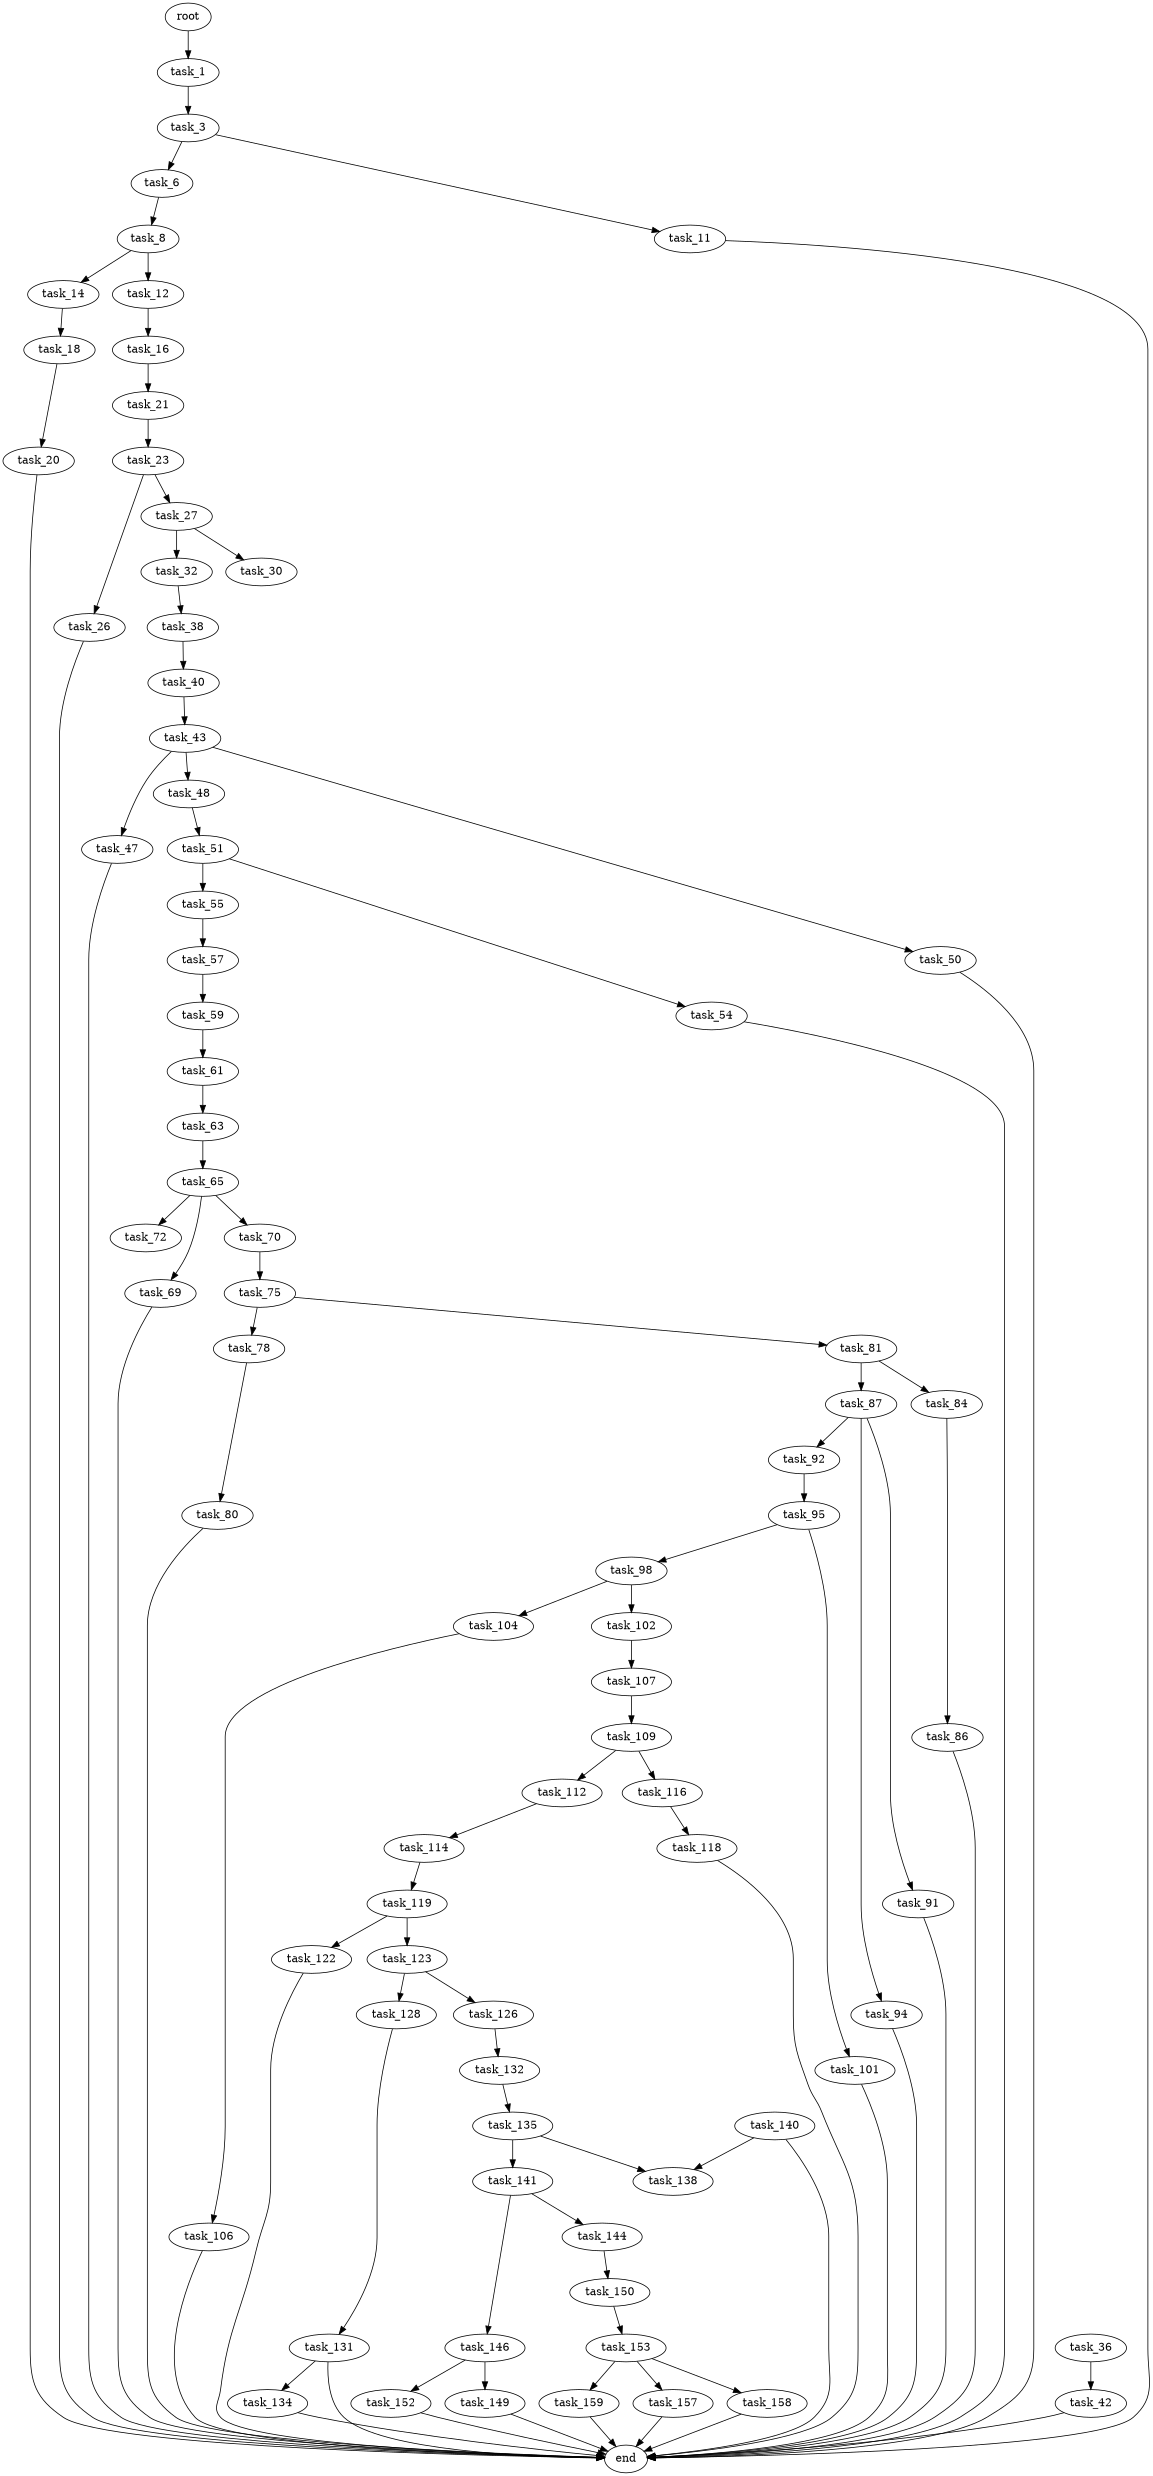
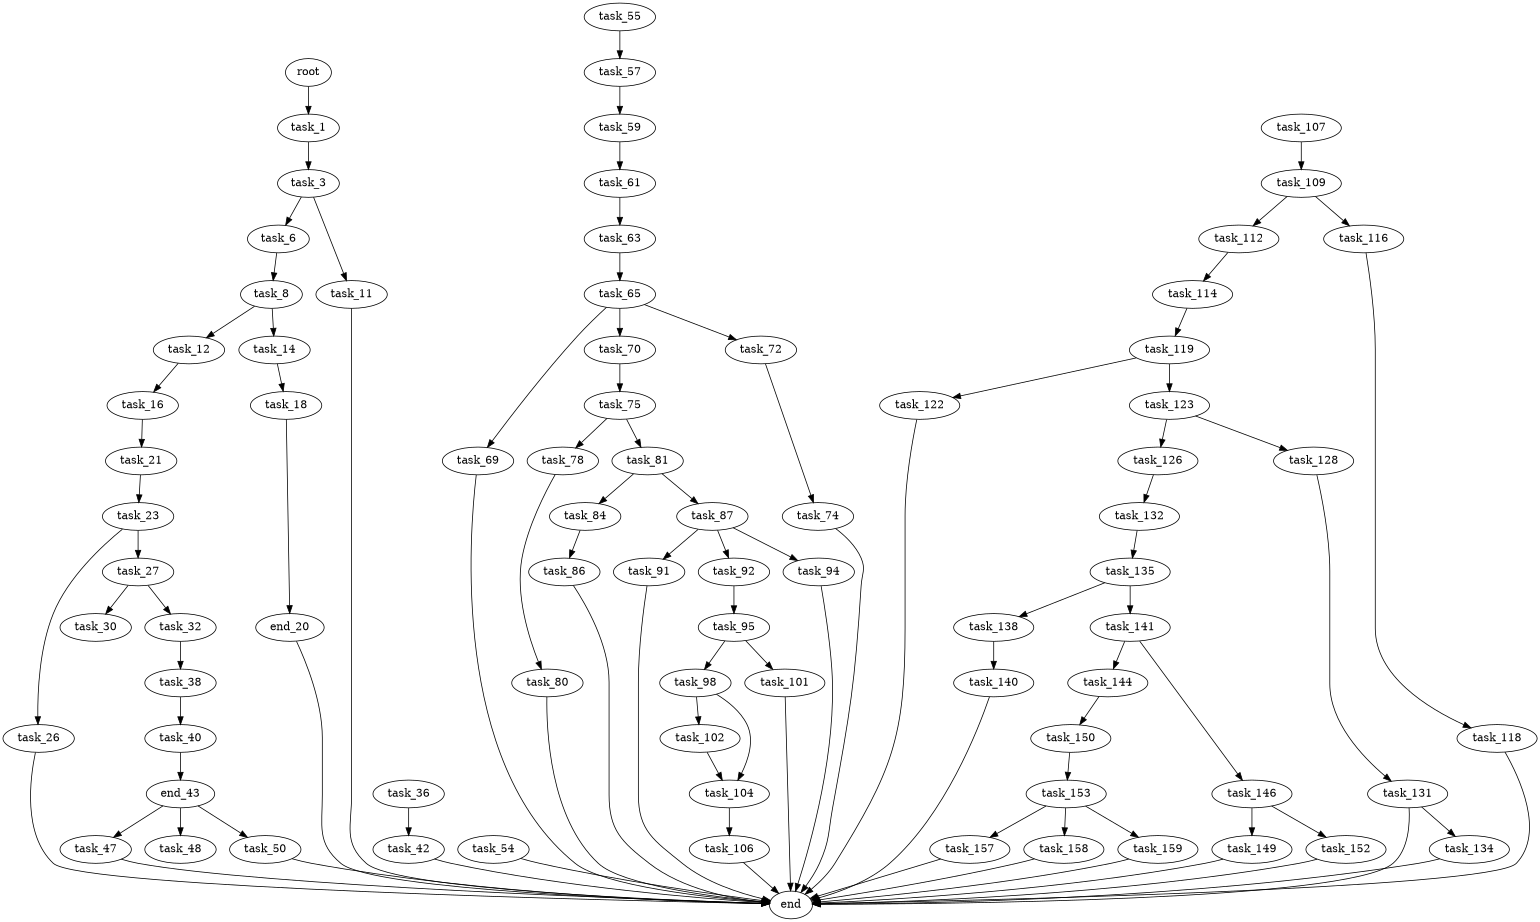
  digraph {
    root
    task_1
    task_3
    task_6
    task_11
    task_8
    end
    task_12
    task_14
    task_16
    task_18
    task_21
-   task_20
+   task_20 [label=end_20]
    task_23
    task_26
    task_27
    task_30
    task_32
    task_38
    task_40
    task_36
    task_42
-   task_43
+   task_43 [label=end_43]
    task_47
    task_48
    task_50
-   task_51
    task_54
    task_55
    task_57
    task_59
    task_61
    task_63
    task_65
    task_69
    task_70
    task_72
    task_75
+   task_74
    task_78
    task_81
    task_80
    task_84
    task_87
    task_86
    task_91
    task_92
    task_94
    task_95
    task_98
    task_101
    task_102
    task_104
    task_107
    task_106
    task_109
    task_112
    task_116
    task_114
    task_118
    task_119
    task_122
    task_123
    task_126
    task_128
    task_132
    task_131
    task_135
    task_134
    task_138
    task_141
    task_140
    task_144
    task_146
    task_150
    task_149
    task_152
    task_153
    task_157
    task_158
    task_159
    root -> task_1
    task_1 -> task_3
    task_3 -> task_6
    task_3 -> task_11
    task_6 -> task_8
    task_11 -> end
    task_8 -> task_12
    task_8 -> task_14
    task_12 -> task_16
    task_14 -> task_18
    task_16 -> task_21
    task_18 -> task_20
    task_21 -> task_23
    task_20 -> end
    task_23 -> task_26
    task_23 -> task_27
    task_26 -> end
    task_27 -> task_30
    task_27 -> task_32
    task_32 -> task_38
    task_38 -> task_40
    task_40 -> task_43
    task_36 -> task_42
    task_42 -> end
    task_43 -> task_47
    task_43 -> task_48
    task_43 -> task_50
    task_47 -> end
-   task_48 -> task_51
    task_50 -> end
-   task_51 -> task_54
-   task_51 -> task_55
    task_54 -> end
    task_55 -> task_57
    task_57 -> task_59
    task_59 -> task_61
    task_61 -> task_63
    task_63 -> task_65
    task_65 -> task_69
    task_65 -> task_70
    task_65 -> task_72
    task_69 -> end
    task_70 -> task_75
+   task_72 -> task_74
    task_75 -> task_78
    task_75 -> task_81
+   task_74 -> end
    task_78 -> task_80
    task_81 -> task_84
    task_81 -> task_87
    task_80 -> end
    task_84 -> task_86
    task_87 -> task_91
    task_87 -> task_92
    task_87 -> task_94
    task_86 -> end
    task_91 -> end
    task_92 -> task_95
    task_94 -> end
    task_95 -> task_98
    task_95 -> task_101
    task_98 -> task_102
    task_98 -> task_104
    task_101 -> end
-   task_102 -> task_107
+   task_102 -> task_104
    task_104 -> task_106
    task_107 -> task_109
    task_106 -> end
    task_109 -> task_112
    task_109 -> task_116
    task_112 -> task_114
    task_116 -> task_118
    task_114 -> task_119
    task_118 -> end
    task_119 -> task_122
    task_119 -> task_123
    task_122 -> end
    task_123 -> task_126
    task_123 -> task_128
    task_126 -> task_132
    task_128 -> task_131
    task_132 -> task_135
    task_131 -> end
    task_131 -> task_134
    task_135 -> task_138
    task_135 -> task_141
    task_134 -> end
-   task_140 -> task_138
+   task_138 -> task_140
    task_141 -> task_144
    task_141 -> task_146
    task_140 -> end
    task_144 -> task_150
    task_146 -> task_149
    task_146 -> task_152
    task_150 -> task_153
    task_149 -> end
    task_152 -> end
    task_153 -> task_157
    task_153 -> task_158
    task_153 -> task_159
    task_157 -> end
    task_158 -> end
    task_159 -> end
  }
